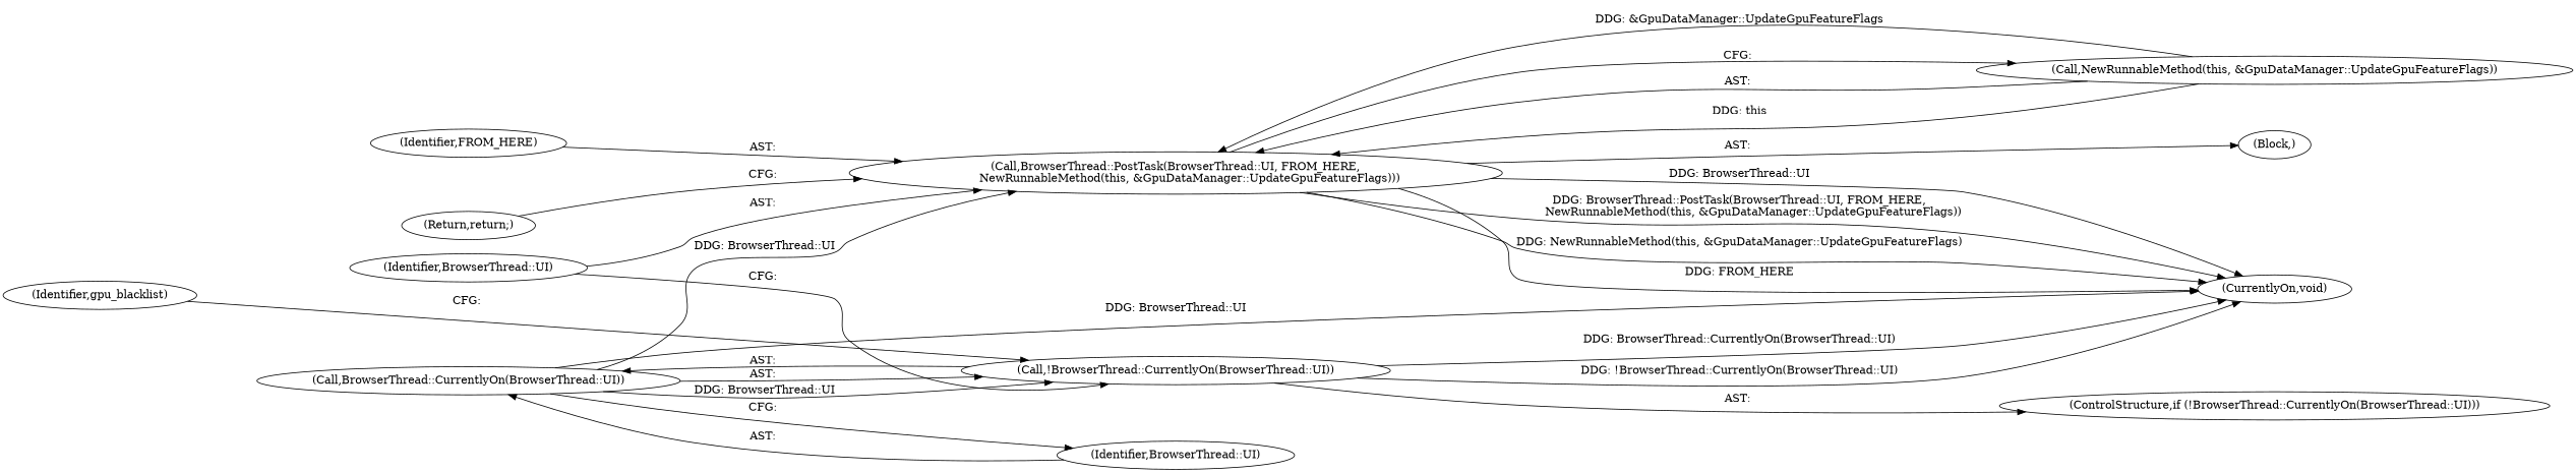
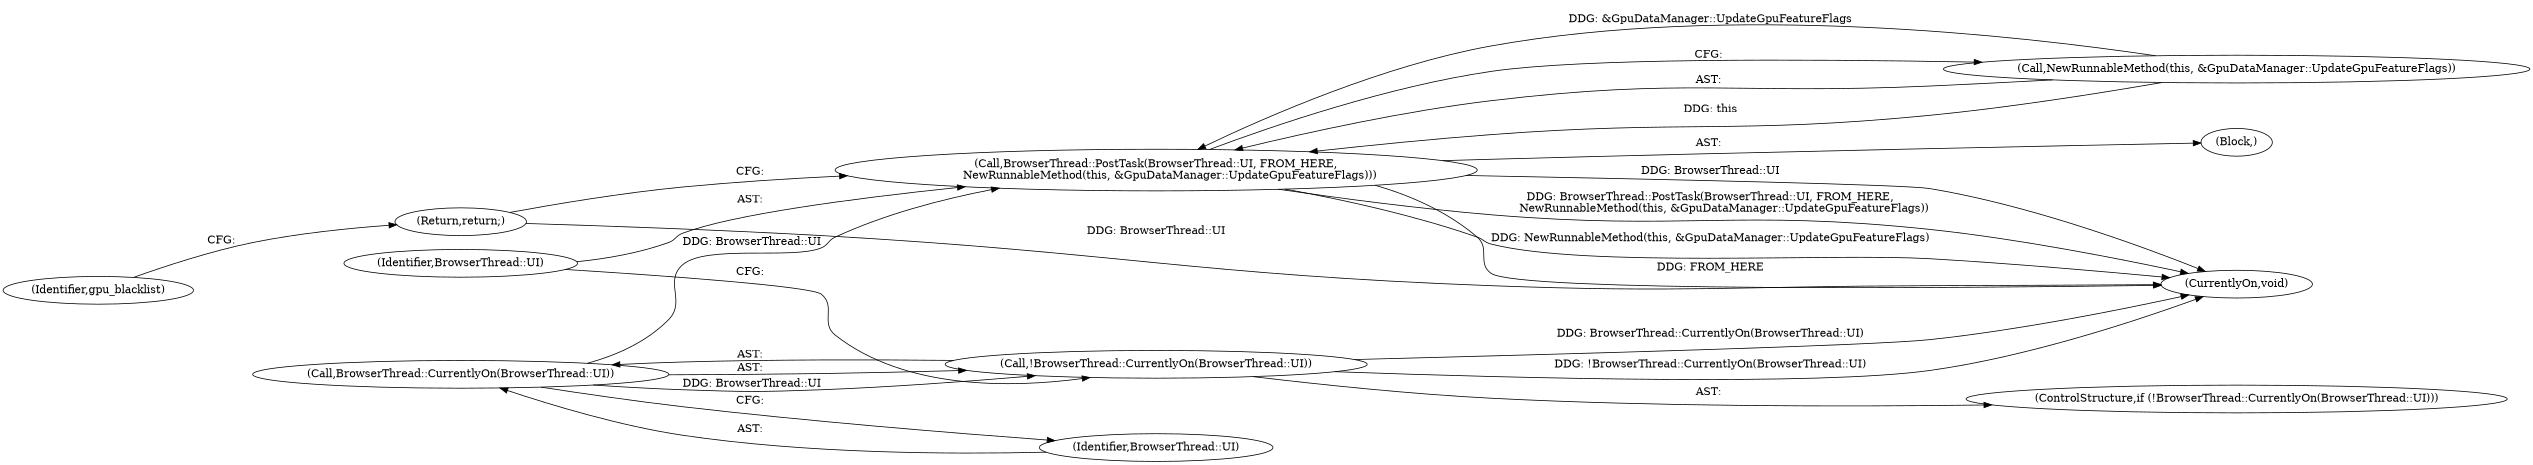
  digraph {
    rankdir=LR
    n1 [label="(Call,BrowserThread::CurrentlyOn(BrowserThread::UI))"]
    n2 [label="(Call,!BrowserThread::CurrentlyOn(BrowserThread::UI))"]
    n3 [label="(Call,BrowserThread::PostTask(BrowserThread::UI, FROM_HERE,\n        NewRunnableMethod(this, &GpuDataManager::UpdateGpuFeatureFlags)))"]
    n4 [label="(CurrentlyOn,void)"]
    n5 [label="(Identifier,BrowserThread::UI)"]
    n6 [label="(ControlStructure,if (!BrowserThread::CurrentlyOn(BrowserThread::UI)))"]
    n7 [label="(Block,)"]
    n8 [label="(Call,NewRunnableMethod(this, &GpuDataManager::UpdateGpuFeatureFlags))"]
    n9 [label="(Identifier,BrowserThread::UI)"]
-   n10 [label="(Identifier,FROM_HERE)"]
    n11 [label="(Identifier,gpu_blacklist)"]
    n12 [label="(Return,return;)"]
    n1 -> n2 [label="AST: "]
    n1 -> n2 [label="DDG: BrowserThread::UI"]
    n1 -> n3 [label="DDG: BrowserThread::UI"]
-   n1 -> n4 [label="DDG: BrowserThread::UI"]
+   n12 -> n4 [label="DDG: BrowserThread::UI"]
    n1 -> n5 [label="CFG: "]
    n2 -> n1 [label="AST: "]
    n2 -> n4 [label="DDG: BrowserThread::CurrentlyOn(BrowserThread::UI)"]
    n2 -> n4 [label="DDG: !BrowserThread::CurrentlyOn(BrowserThread::UI)"]
    n2 -> n6 [label="AST: "]
    n3 -> n4 [label="DDG: BrowserThread::UI"]
    n3 -> n4 [label="DDG: BrowserThread::PostTask(BrowserThread::UI, FROM_HERE,\n        NewRunnableMethod(this, &GpuDataManager::UpdateGpuFeatureFlags))"]
    n3 -> n4 [label="DDG: NewRunnableMethod(this, &GpuDataManager::UpdateGpuFeatureFlags)"]
    n3 -> n4 [label="DDG: FROM_HERE"]
    n3 -> n7 [label="AST: "]
    n3 -> n8 [label="CFG: "]
    n5 -> n1 [label="AST: "]
    n8 -> n3 [label="AST: "]
    n8 -> n3 [label="DDG: this"]
    n8 -> n3 [label="DDG: &GpuDataManager::UpdateGpuFeatureFlags"]
    n9 -> n2 [label="CFG: "]
    n9 -> n3 [label="AST: "]
-   n10 -> n3 [label="AST: "]
-   n11 -> n2 [label="CFG: "]
+   n11 -> n12 [label="CFG: "]
    n12 -> n3 [label="CFG: "]
  }
